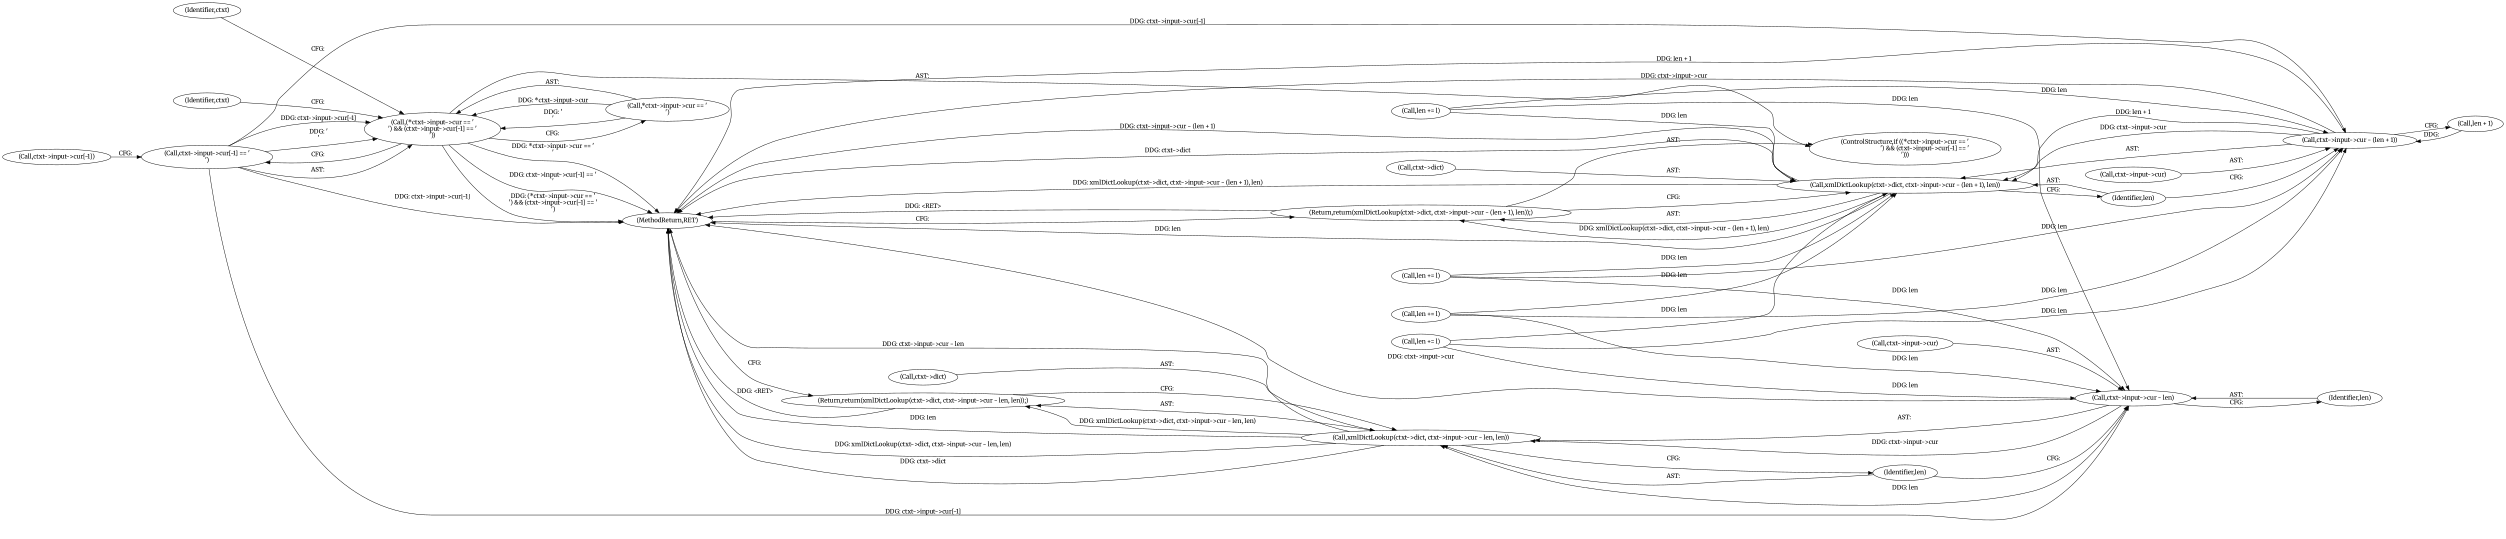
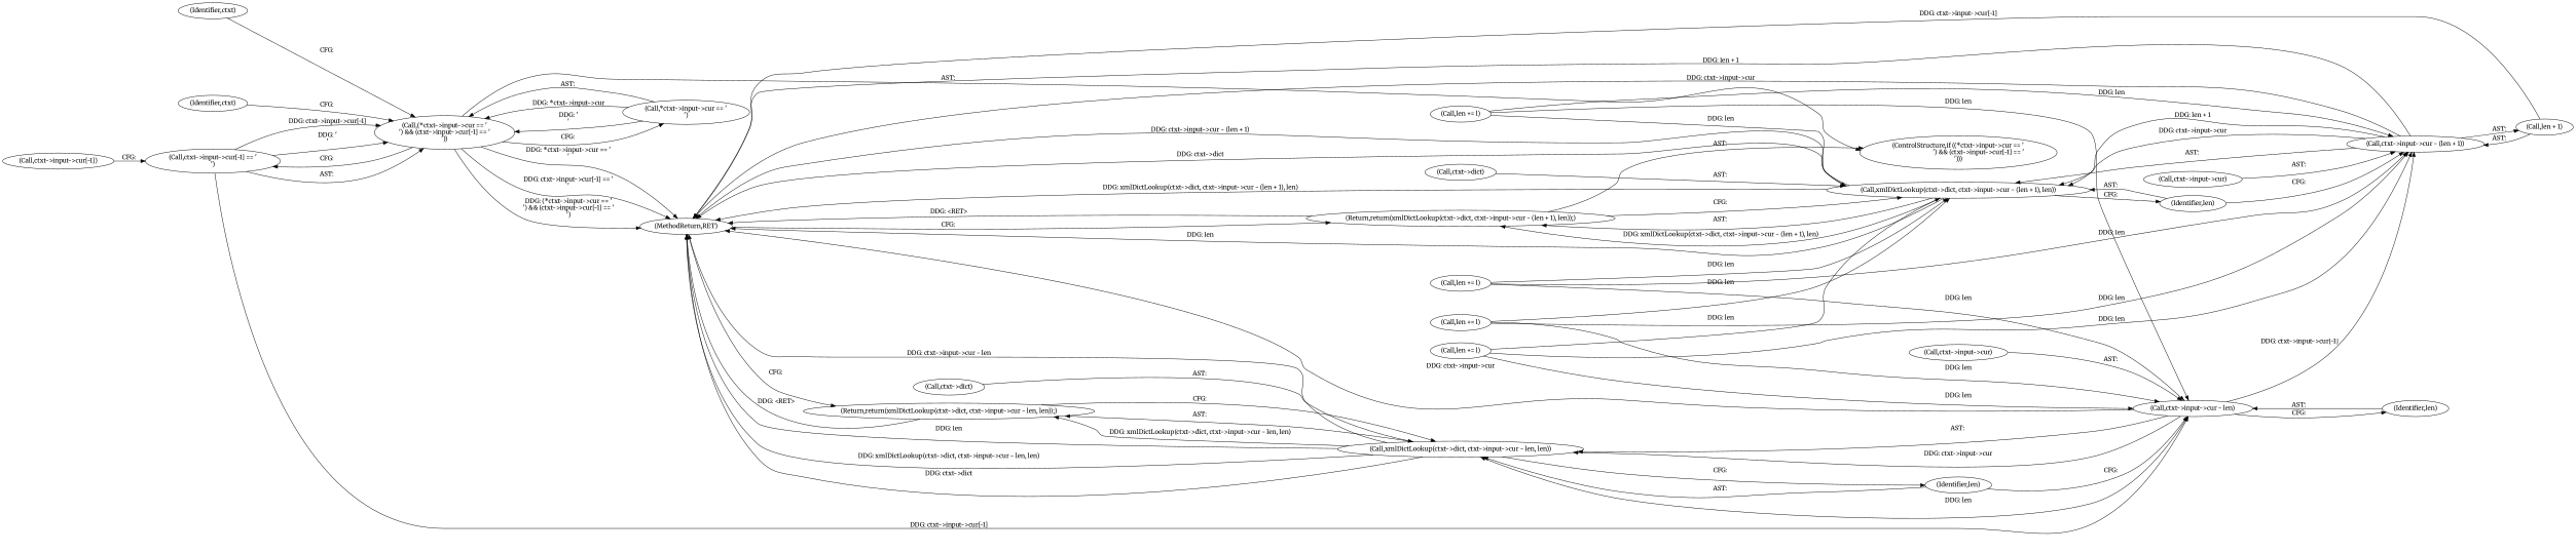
  digraph {
    fontname=Merriweather
    rankdir=LR
    node [fontname=Merriweather]
    edge [fontname=Merriweather]
    n1 [label="(Call,ctxt->input->cur[-1] == '\r')"]
    n2 [label="(Call,(*ctxt->input->cur == '\n') && (ctxt->input->cur[-1] == '\r'))"]
    n3 [label="(Call,ctxt->input->cur - (len + 1))"]
    n4 [label="(Call,ctxt->input->cur - len)"]
    n5 [label="(MethodReturn,RET)"]
    n6 [label="(Call,*ctxt->input->cur == '\n')"]
    n7 [label="(ControlStructure,if ((*ctxt->input->cur == '\n') && (ctxt->input->cur[-1] == '\r')))"]
    n8 [label="(Call,xmlDictLookup(ctxt->dict, ctxt->input->cur - (len + 1), len))"]
    n9 [label="(Call,len + 1)"]
    n10 [label="(Call,xmlDictLookup(ctxt->dict, ctxt->input->cur - len, len))"]
    n11 [label="(Identifier,len)"]
    n12 [label="(Return,return(xmlDictLookup(ctxt->dict, ctxt->input->cur - (len + 1), len));)"]
    n13 [label="(Return,return(xmlDictLookup(ctxt->dict, ctxt->input->cur - len, len));)"]
    n14 [label="(Identifier,len)"]
    n15 [label="(Identifier,len)"]
    n16 [label="(Call,len += l)"]
    n17 [label="(Call,len += l)"]
    n18 [label="(Identifier,ctxt)"]
    n19 [label="(Call,len += l)"]
    n20 [label="(Call,ctxt->input->cur)"]
    n21 [label="(Call,ctxt->input->cur[-1])"]
    n22 [label="(Identifier,ctxt)"]
    n23 [label="(Call,len += l)"]
    n24 [label="(Call,ctxt->dict)"]
    n25 [label="(Call,ctxt->dict)"]
    n26 [label="(Call,ctxt->input->cur)"]
    n1 -> n2 [label="AST: "]
    n1 -> n2 [label="DDG: ctxt->input->cur[-1]"]
    n1 -> n2 [label="DDG: '\r'"]
-   n1 -> n3 [label="DDG: ctxt->input->cur[-1]"]
+   n4 -> n3 [label="DDG: ctxt->input->cur[-1]"]
    n1 -> n4 [label="DDG: ctxt->input->cur[-1]"]
-   n1 -> n5 [label="DDG: ctxt->input->cur[-1]"]
+   n9 -> n5 [label="DDG: ctxt->input->cur[-1]"]
    n2 -> n1 [label="CFG: "]
    n2 -> n5 [label="DDG: (*ctxt->input->cur == '\n') && (ctxt->input->cur[-1] == '\r')"]
    n2 -> n5 [label="DDG: *ctxt->input->cur == '\n'"]
    n2 -> n5 [label="DDG: ctxt->input->cur[-1] == '\r'"]
    n2 -> n6 [label="CFG: "]
    n2 -> n7 [label="AST: "]
    n3 -> n5 [label="DDG: len + 1"]
    n3 -> n5 [label="DDG: ctxt->input->cur"]
    n3 -> n8 [label="AST: "]
    n3 -> n8 [label="DDG: ctxt->input->cur"]
    n3 -> n8 [label="DDG: len + 1"]
-   n3 -> n9 [label="CFG: "]
+   n3 -> n9 [label="AST: "]
    n4 -> n5 [label="DDG: ctxt->input->cur"]
    n4 -> n10 [label="AST: "]
    n4 -> n10 [label="DDG: ctxt->input->cur"]
    n4 -> n10 [label="DDG: len"]
    n4 -> n11 [label="CFG: "]
    n5 -> n12 [label="CFG: "]
    n5 -> n13 [label="CFG: "]
    n6 -> n2 [label="AST: "]
    n6 -> n2 [label="DDG: *ctxt->input->cur"]
    n6 -> n2 [label="DDG: '\n'"]
    n8 -> n5 [label="DDG: ctxt->dict"]
    n8 -> n5 [label="DDG: len"]
    n8 -> n5 [label="DDG: xmlDictLookup(ctxt->dict, ctxt->input->cur - (len + 1), len)"]
    n8 -> n5 [label="DDG: ctxt->input->cur - (len + 1)"]
    n8 -> n12 [label="AST: "]
    n8 -> n12 [label="DDG: xmlDictLookup(ctxt->dict, ctxt->input->cur - (len + 1), len)"]
    n8 -> n14 [label="CFG: "]
-   n9 -> n3 [label="DDG: "]
+   n9 -> n3 [label="AST: "]
    n10 -> n5 [label="DDG: xmlDictLookup(ctxt->dict, ctxt->input->cur - len, len)"]
    n10 -> n5 [label="DDG: len"]
    n10 -> n5 [label="DDG: ctxt->dict"]
    n10 -> n5 [label="DDG: ctxt->input->cur - len"]
    n10 -> n13 [label="AST: "]
    n10 -> n13 [label="DDG: xmlDictLookup(ctxt->dict, ctxt->input->cur - len, len)"]
    n10 -> n15 [label="CFG: "]
    n11 -> n4 [label="AST: "]
    n12 -> n5 [label="DDG: <RET>"]
    n12 -> n7 [label="AST: "]
    n12 -> n8 [label="CFG: "]
    n13 -> n5 [label="DDG: <RET>"]
    n13 -> n10 [label="CFG: "]
    n14 -> n3 [label="CFG: "]
    n14 -> n8 [label="AST: "]
    n15 -> n4 [label="CFG: "]
    n15 -> n10 [label="AST: "]
    n16 -> n3 [label="DDG: len"]
    n16 -> n4 [label="DDG: len"]
    n16 -> n8 [label="DDG: len"]
    n17 -> n3 [label="DDG: len"]
    n17 -> n4 [label="DDG: len"]
    n17 -> n8 [label="DDG: len"]
    n18 -> n2 [label="CFG: "]
    n19 -> n3 [label="DDG: len"]
    n19 -> n4 [label="DDG: len"]
    n19 -> n8 [label="DDG: len"]
    n20 -> n3 [label="AST: "]
    n21 -> n1 [label="CFG: "]
    n22 -> n2 [label="CFG: "]
    n23 -> n3 [label="DDG: len"]
    n23 -> n4 [label="DDG: len"]
    n23 -> n8 [label="DDG: len"]
    n24 -> n8 [label="AST: "]
    n25 -> n10 [label="AST: "]
    n26 -> n4 [label="AST: "]
  }
